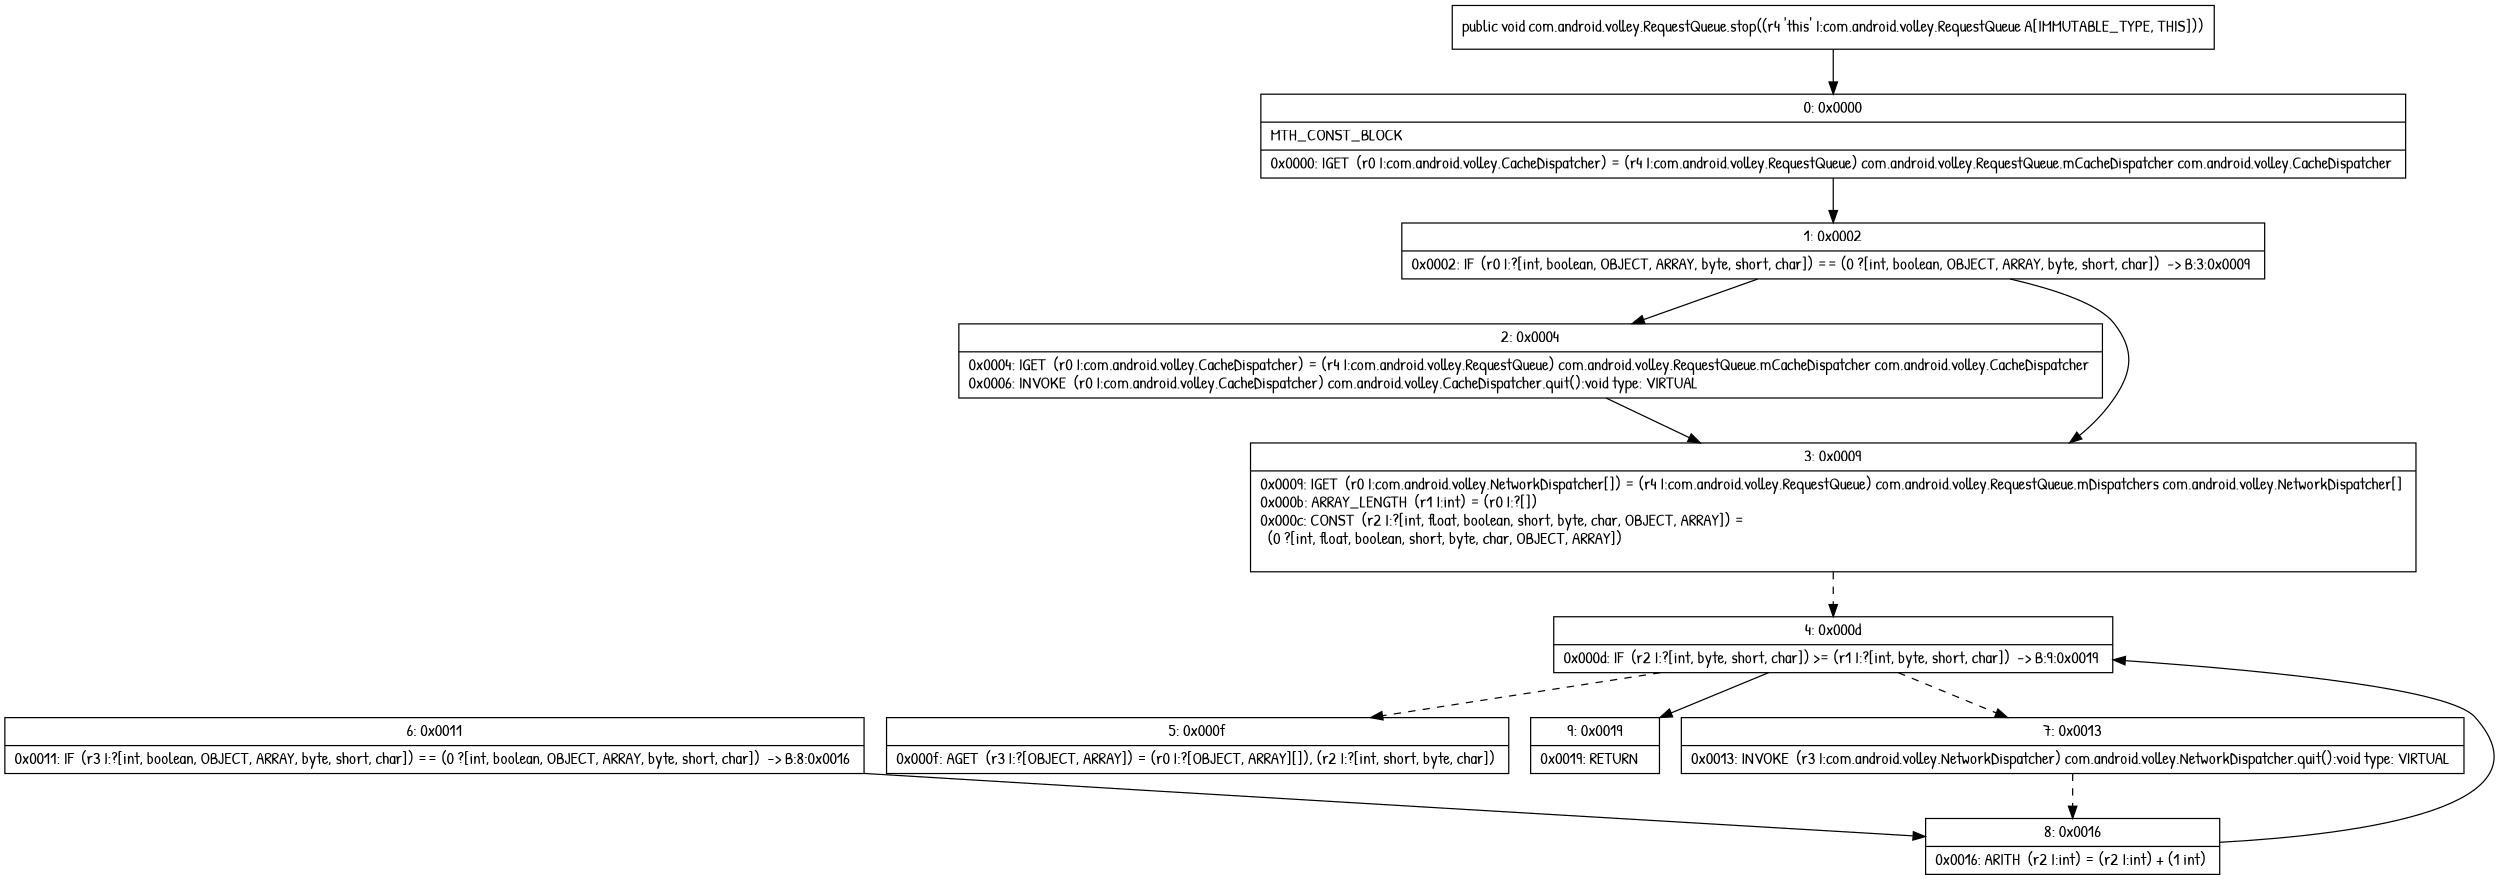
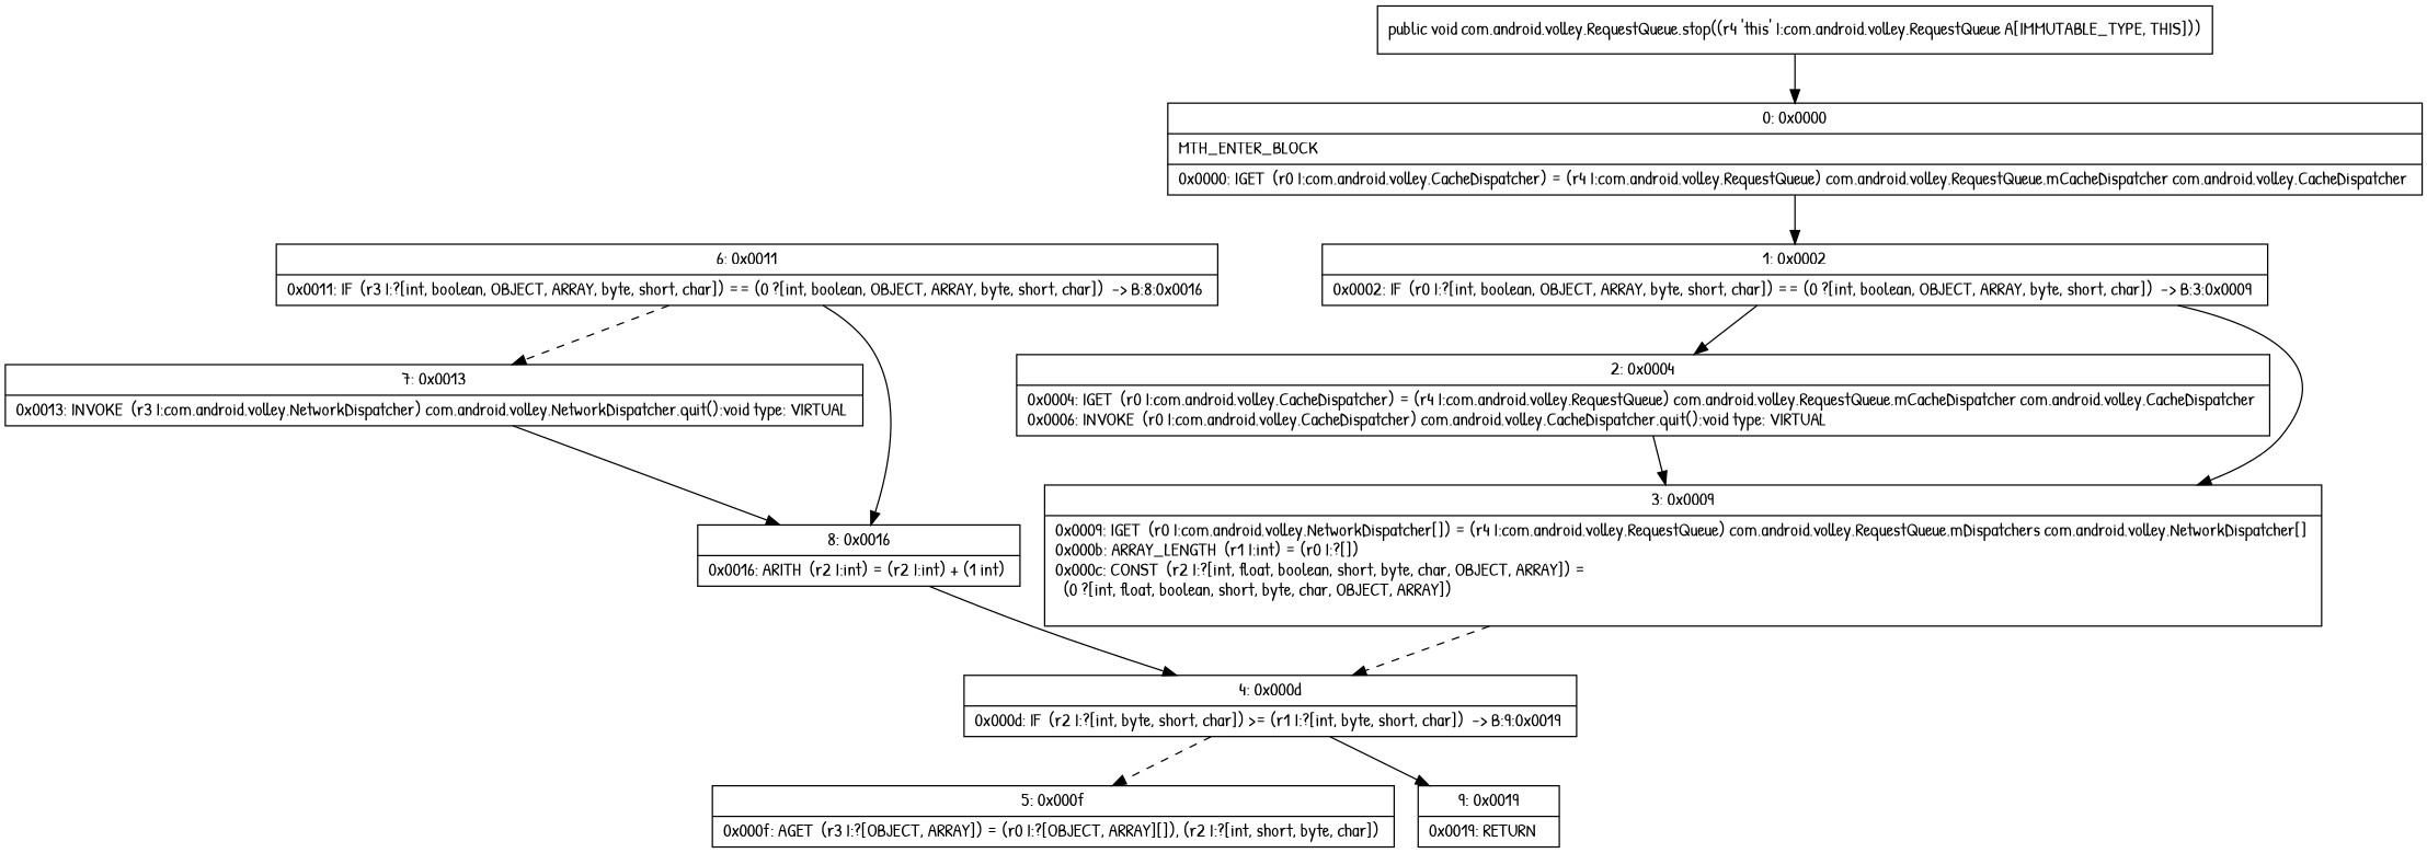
  digraph {
    fontname="Patrick Hand"
    node [fontname="Patrick Hand" shape=record]
    edge [fontname="Patrick Hand"]
-   n1 [label="{0\:\ 0x0000|MTH_CONST_BLOCK\l|0x0000: IGET  (r0 I:com.android.volley.CacheDispatcher) = (r4 I:com.android.volley.RequestQueue) com.android.volley.RequestQueue.mCacheDispatcher com.android.volley.CacheDispatcher \l}"]
+   n1 [label="{0\:\ 0x0000|MTH_ENTER_BLOCK\l|0x0000: IGET  (r0 I:com.android.volley.CacheDispatcher) = (r4 I:com.android.volley.RequestQueue) com.android.volley.RequestQueue.mCacheDispatcher com.android.volley.CacheDispatcher \l}"]
    n2 [label="{1\:\ 0x0002|0x0002: IF  (r0 I:?[int, boolean, OBJECT, ARRAY, byte, short, char]) == (0 ?[int, boolean, OBJECT, ARRAY, byte, short, char])  \-\> B:3:0x0009 \l}"]
    n3 [label="{2\:\ 0x0004|0x0004: IGET  (r0 I:com.android.volley.CacheDispatcher) = (r4 I:com.android.volley.RequestQueue) com.android.volley.RequestQueue.mCacheDispatcher com.android.volley.CacheDispatcher \l0x0006: INVOKE  (r0 I:com.android.volley.CacheDispatcher) com.android.volley.CacheDispatcher.quit():void type: VIRTUAL \l}"]
    n4 [label="{3\:\ 0x0009|0x0009: IGET  (r0 I:com.android.volley.NetworkDispatcher[]) = (r4 I:com.android.volley.RequestQueue) com.android.volley.RequestQueue.mDispatchers com.android.volley.NetworkDispatcher[] \l0x000b: ARRAY_LENGTH  (r1 I:int) = (r0 I:?[]) \l0x000c: CONST  (r2 I:?[int, float, boolean, short, byte, char, OBJECT, ARRAY]) = \l  (0 ?[int, float, boolean, short, byte, char, OBJECT, ARRAY])\l \l}"]
    n5 [label="{4\:\ 0x000d|0x000d: IF  (r2 I:?[int, byte, short, char]) \>= (r1 I:?[int, byte, short, char])  \-\> B:9:0x0019 \l}"]
    n6 [label="{5\:\ 0x000f|0x000f: AGET  (r3 I:?[OBJECT, ARRAY]) = (r0 I:?[OBJECT, ARRAY][]), (r2 I:?[int, short, byte, char]) \l}"]
    n7 [label="{9\:\ 0x0019|0x0019: RETURN   \l}"]
    n8 [label="{6\:\ 0x0011|0x0011: IF  (r3 I:?[int, boolean, OBJECT, ARRAY, byte, short, char]) == (0 ?[int, boolean, OBJECT, ARRAY, byte, short, char])  \-\> B:8:0x0016 \l}"]
    n9 [label="{7\:\ 0x0013|0x0013: INVOKE  (r3 I:com.android.volley.NetworkDispatcher) com.android.volley.NetworkDispatcher.quit():void type: VIRTUAL \l}"]
    n10 [label="{8\:\ 0x0016|0x0016: ARITH  (r2 I:int) = (r2 I:int) + (1 int) \l}"]
    n11 [label="{public void com.android.volley.RequestQueue.stop((r4 'this' I:com.android.volley.RequestQueue A[IMMUTABLE_TYPE, THIS])) }"]
    n1 -> n2
    n2 -> n3 [style=solid]
    n2 -> n4
    n3 -> n4
    n4 -> n5 [style=dashed]
    n5 -> n6 [style=dashed]
    n5 -> n7
-   n5 -> n9 [style=dashed]
+   n8 -> n9 [style=dashed]
    n8 -> n10
-   n9 -> n10 [style=dashed]
+   n9 -> n10
    n10 -> n5
    n11 -> n1
  }
